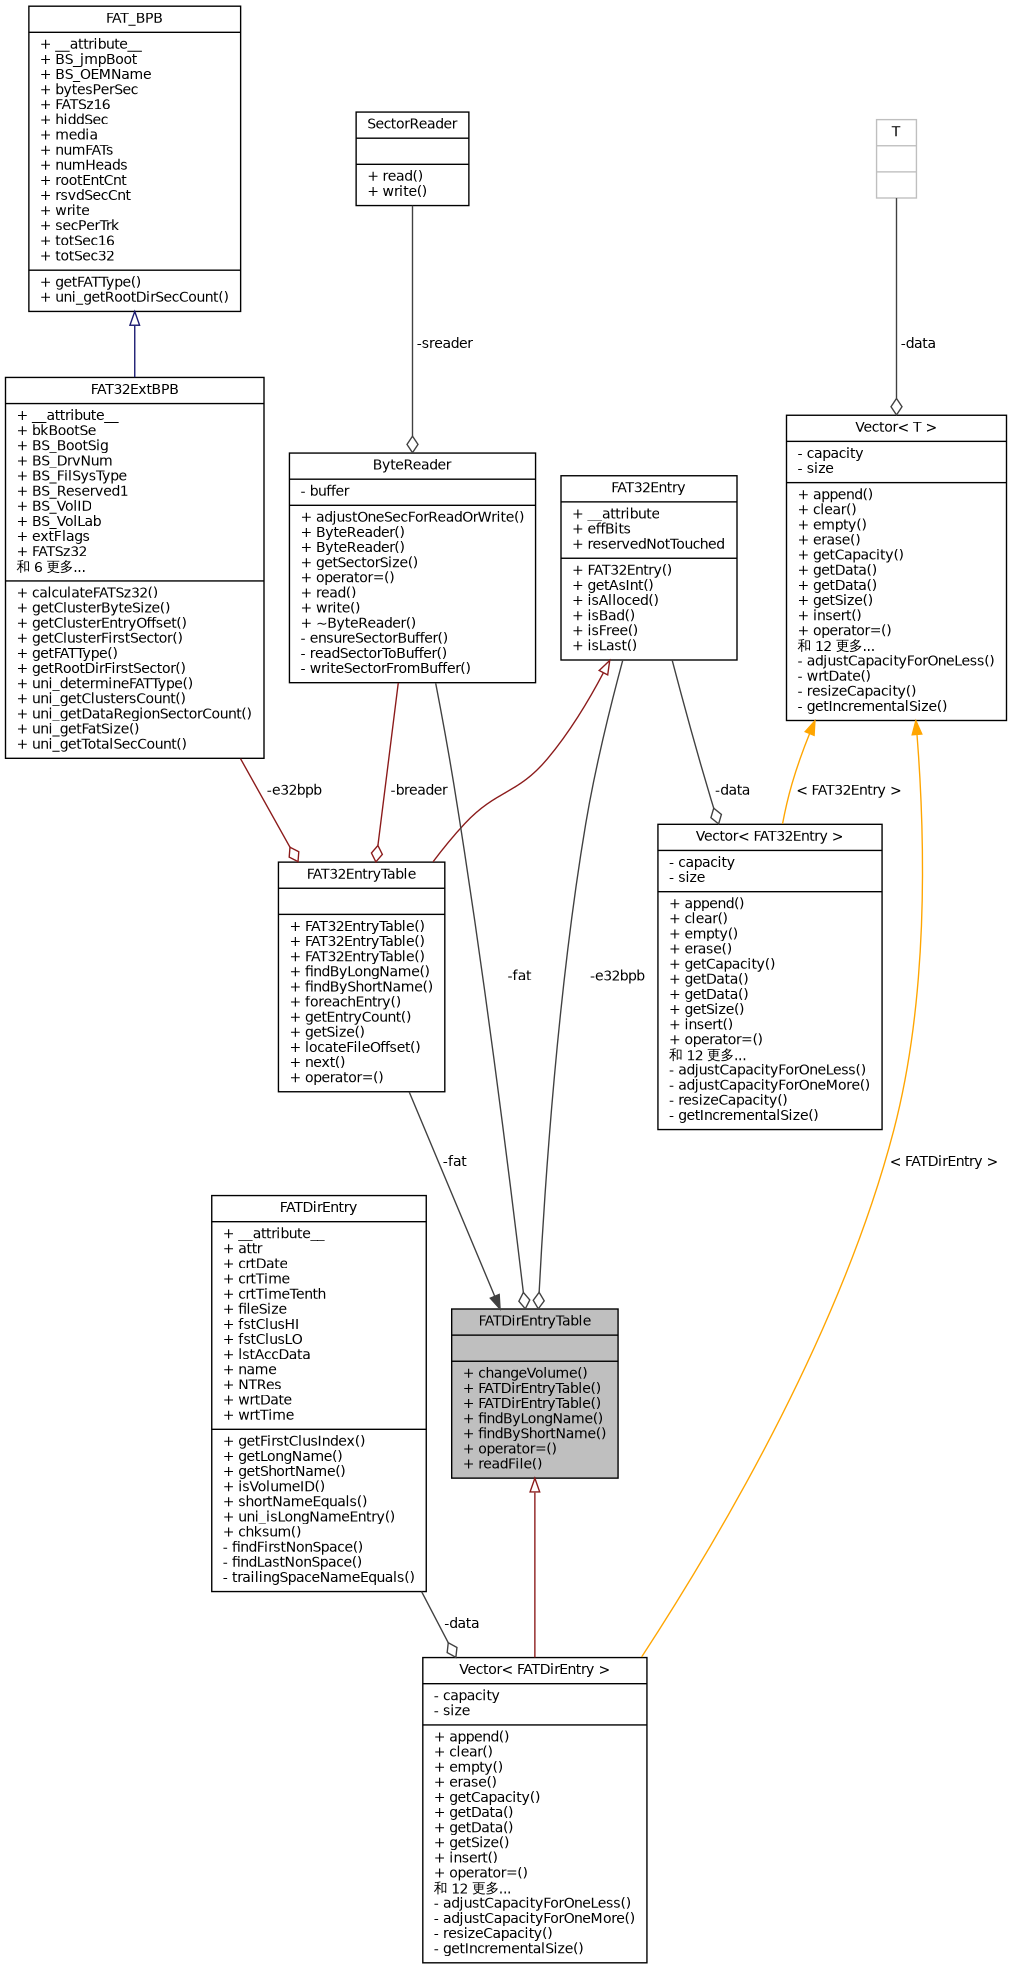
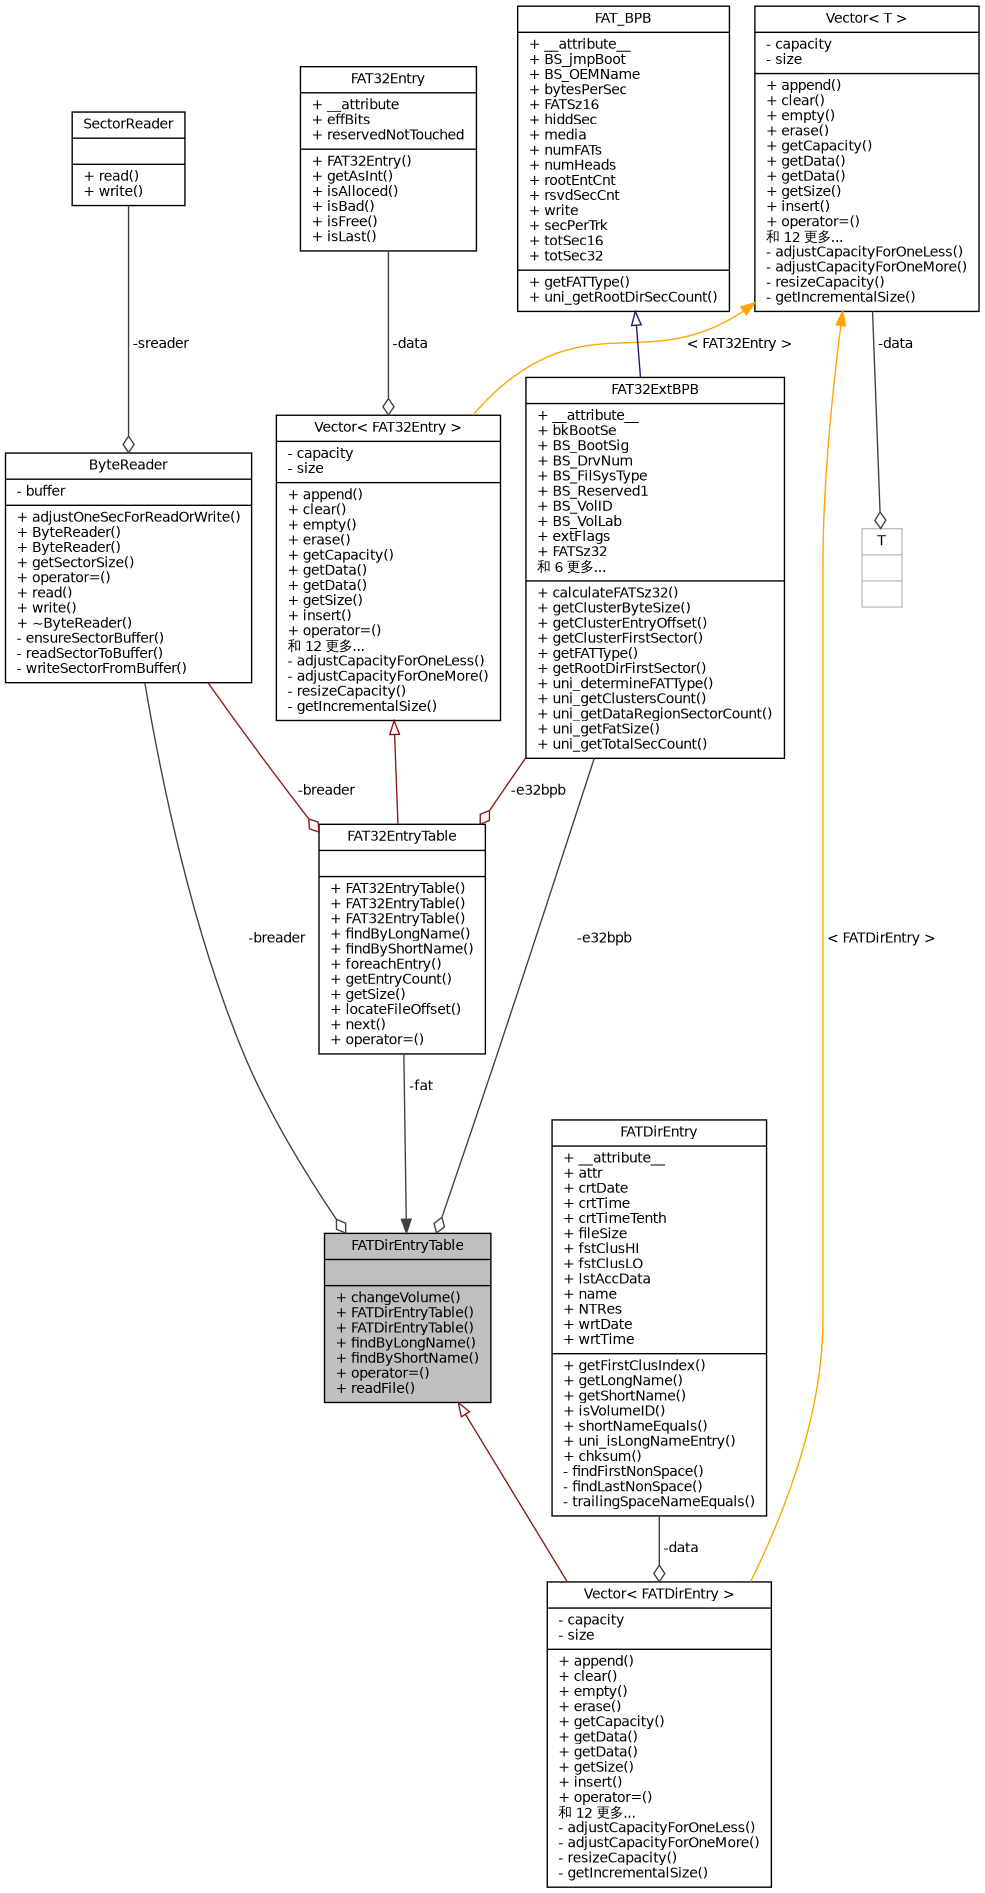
  digraph {
    node [color=black fillcolor=white fontname=Helvetica fontsize=10 shape=record style=filled]
    edge [color=grey25 fontname=Helvetica fontsize=10 labelfontname=Helvetica labelfontsize=10 style=solid arrowhead=odiamond]
    n1 [fillcolor=grey75 fontcolor=black height=0.2 label="{FATDirEntryTable\n||+ changeVolume()\l+ FATDirEntryTable()\l+ FATDirEntryTable()\l+ findByLongName()\l+ findByShortName()\l+ operator=()\l+ readFile()\l}" width=0.4]
    n2 [height=0.2 label="{Vector\< FATDirEntry \>\n|- capacity\l- size\l|+ append()\l+ clear()\l+ empty()\l+ erase()\l+ getCapacity()\l+ getData()\l+ getData()\l+ getSize()\l+ insert()\l+ operator=()\l和 12 更多...\l- adjustCapacityForOneLess()\l- adjustCapacityForOneMore()\l- resizeCapacity()\l- getIncrementalSize()\l}" width=0.4]
    n3 [height=0.2 label="{FATDirEntry\n|+ __attribute__\l+ attr\l+ crtDate\l+ crtTime\l+ crtTimeTenth\l+ fileSize\l+ fstClusHI\l+ fstClusLO\l+ lstAccData\l+ name\l+ NTRes\l+ wrtDate\l+ wrtTime\l|+ getFirstClusIndex()\l+ getLongName()\l+ getShortName()\l+ isVolumeID()\l+ shortNameEquals()\l+ uni_isLongNameEntry()\l+ chksum()\l- findFirstNonSpace()\l- findLastNonSpace()\l- trailingSpaceNameEquals()\l}" width=0.4]
-   n4 [height=0.2 label="{Vector\< T \>\n|- capacity\l- size\l|+ append()\l+ clear()\l+ empty()\l+ erase()\l+ getCapacity()\l+ getData()\l+ getData()\l+ getSize()\l+ insert()\l+ operator=()\l和 12 更多...\l- adjustCapacityForOneLess()\l- wrtDate()\l- resizeCapacity()\l- getIncrementalSize()\l}" width=0.4]
+   n4 [height=0.2 label="{Vector\< T \>\n|- capacity\l- size\l|+ append()\l+ clear()\l+ empty()\l+ erase()\l+ getCapacity()\l+ getData()\l+ getData()\l+ getSize()\l+ insert()\l+ operator=()\l和 12 更多...\l- adjustCapacityForOneLess()\l- adjustCapacityForOneMore()\l- resizeCapacity()\l- getIncrementalSize()\l}" width=0.4]
    n5 [height=0.2 label="{Vector\< FAT32Entry \>\n|- capacity\l- size\l|+ append()\l+ clear()\l+ empty()\l+ erase()\l+ getCapacity()\l+ getData()\l+ getData()\l+ getSize()\l+ insert()\l+ operator=()\l和 12 更多...\l- adjustCapacityForOneLess()\l- adjustCapacityForOneMore()\l- resizeCapacity()\l- getIncrementalSize()\l}" width=0.4]
    n6 [height=0.2 label="{FAT32EntryTable\n||+ FAT32EntryTable()\l+ FAT32EntryTable()\l+ FAT32EntryTable()\l+ findByLongName()\l+ findByShortName()\l+ foreachEntry()\l+ getEntryCount()\l+ getSize()\l+ locateFileOffset()\l+ next()\l+ operator=()\l}" width=0.4]
    n7 [color=grey75 height=0.2 label="{T\n||}" width=0.4]
    n8 [height=0.2 label="{FAT32ExtBPB\n|+ __attribute__\l+ bkBootSe\l+ BS_BootSig\l+ BS_DrvNum\l+ BS_FilSysType\l+ BS_Reserved1\l+ BS_VolID\l+ BS_VolLab\l+ extFlags\l+ FATSz32\l和 6 更多...\l|+ calculateFATSz32()\l+ getClusterByteSize()\l+ getClusterEntryOffset()\l+ getClusterFirstSector()\l+ getFATType()\l+ getRootDirFirstSector()\l+ uni_determineFATType()\l+ uni_getClustersCount()\l+ uni_getDataRegionSectorCount()\l+ uni_getFatSize()\l+ uni_getTotalSecCount()\l}" width=0.4]
    n9 [height=0.2 label="{FAT_BPB\n|+ __attribute__\l+ BS_jmpBoot\l+ BS_OEMName\l+ bytesPerSec\l+ FATSz16\l+ hiddSec\l+ media\l+ numFATs\l+ numHeads\l+ rootEntCnt\l+ rsvdSecCnt\l+ write\l+ secPerTrk\l+ totSec16\l+ totSec32\l|+ getFATType()\l+ uni_getRootDirSecCount()\l}" width=0.4]
    n10 [height=0.2 label="{FAT32Entry\n|+ __attribute\l+ effBits\l+ reservedNotTouched\l|+ FAT32Entry()\l+ getAsInt()\l+ isAlloced()\l+ isBad()\l+ isFree()\l+ isLast()\l}" width=0.4]
    n11 [height=0.2 label="{ByteReader\n|- buffer\l|+ adjustOneSecForReadOrWrite()\l+ ByteReader()\l+ ByteReader()\l+ getSectorSize()\l+ operator=()\l+ read()\l+ write()\l+ ~ByteReader()\l- ensureSectorBuffer()\l- readSectorToBuffer()\l- writeSectorFromBuffer()\l}" width=0.4]
    n12 [height=0.2 label="{SectorReader\n||+ read()\l+ write()\l}" width=0.4]
    n1 -> n2 [arrowtail=onormal color=firebrick4 dir=back arrowhead=""]
    n3 -> n2 [label=" -data"]
    n4 -> n2 [color=orange dir=back label=" \< FATDirEntry \>" arrowhead=""]
    n4 -> n5 [color=orange dir=back label=" \< FAT32Entry \>" arrowhead=""]
-   n10 -> n6 [arrowtail=onormal color=firebrick4 dir=back arrowhead=""]
+   n5 -> n6 [arrowtail=onormal color=firebrick4 dir=back arrowhead=""]
    n6 -> n1 [arrowhead=normal label=" -fat"]
-   n7 -> n4 [label=" -data"]
-   n10 -> n1 [label=" -e32bpb"]
+   n4 -> n7 [label=" -data"]
+   n8 -> n1 [label=" -e32bpb"]
    n8 -> n6 [color=firebrick4 label=" -e32bpb"]
    n9 -> n8 [arrowtail=onormal color=midnightblue dir=back arrowhead=""]
    n10 -> n5 [label=" -data"]
-   n11 -> n1 [label=" -fat"]
+   n11 -> n1 [label=" -breader"]
    n11 -> n6 [color=firebrick4 label=" -breader"]
    n12 -> n11 [label=" -sreader"]
  }
